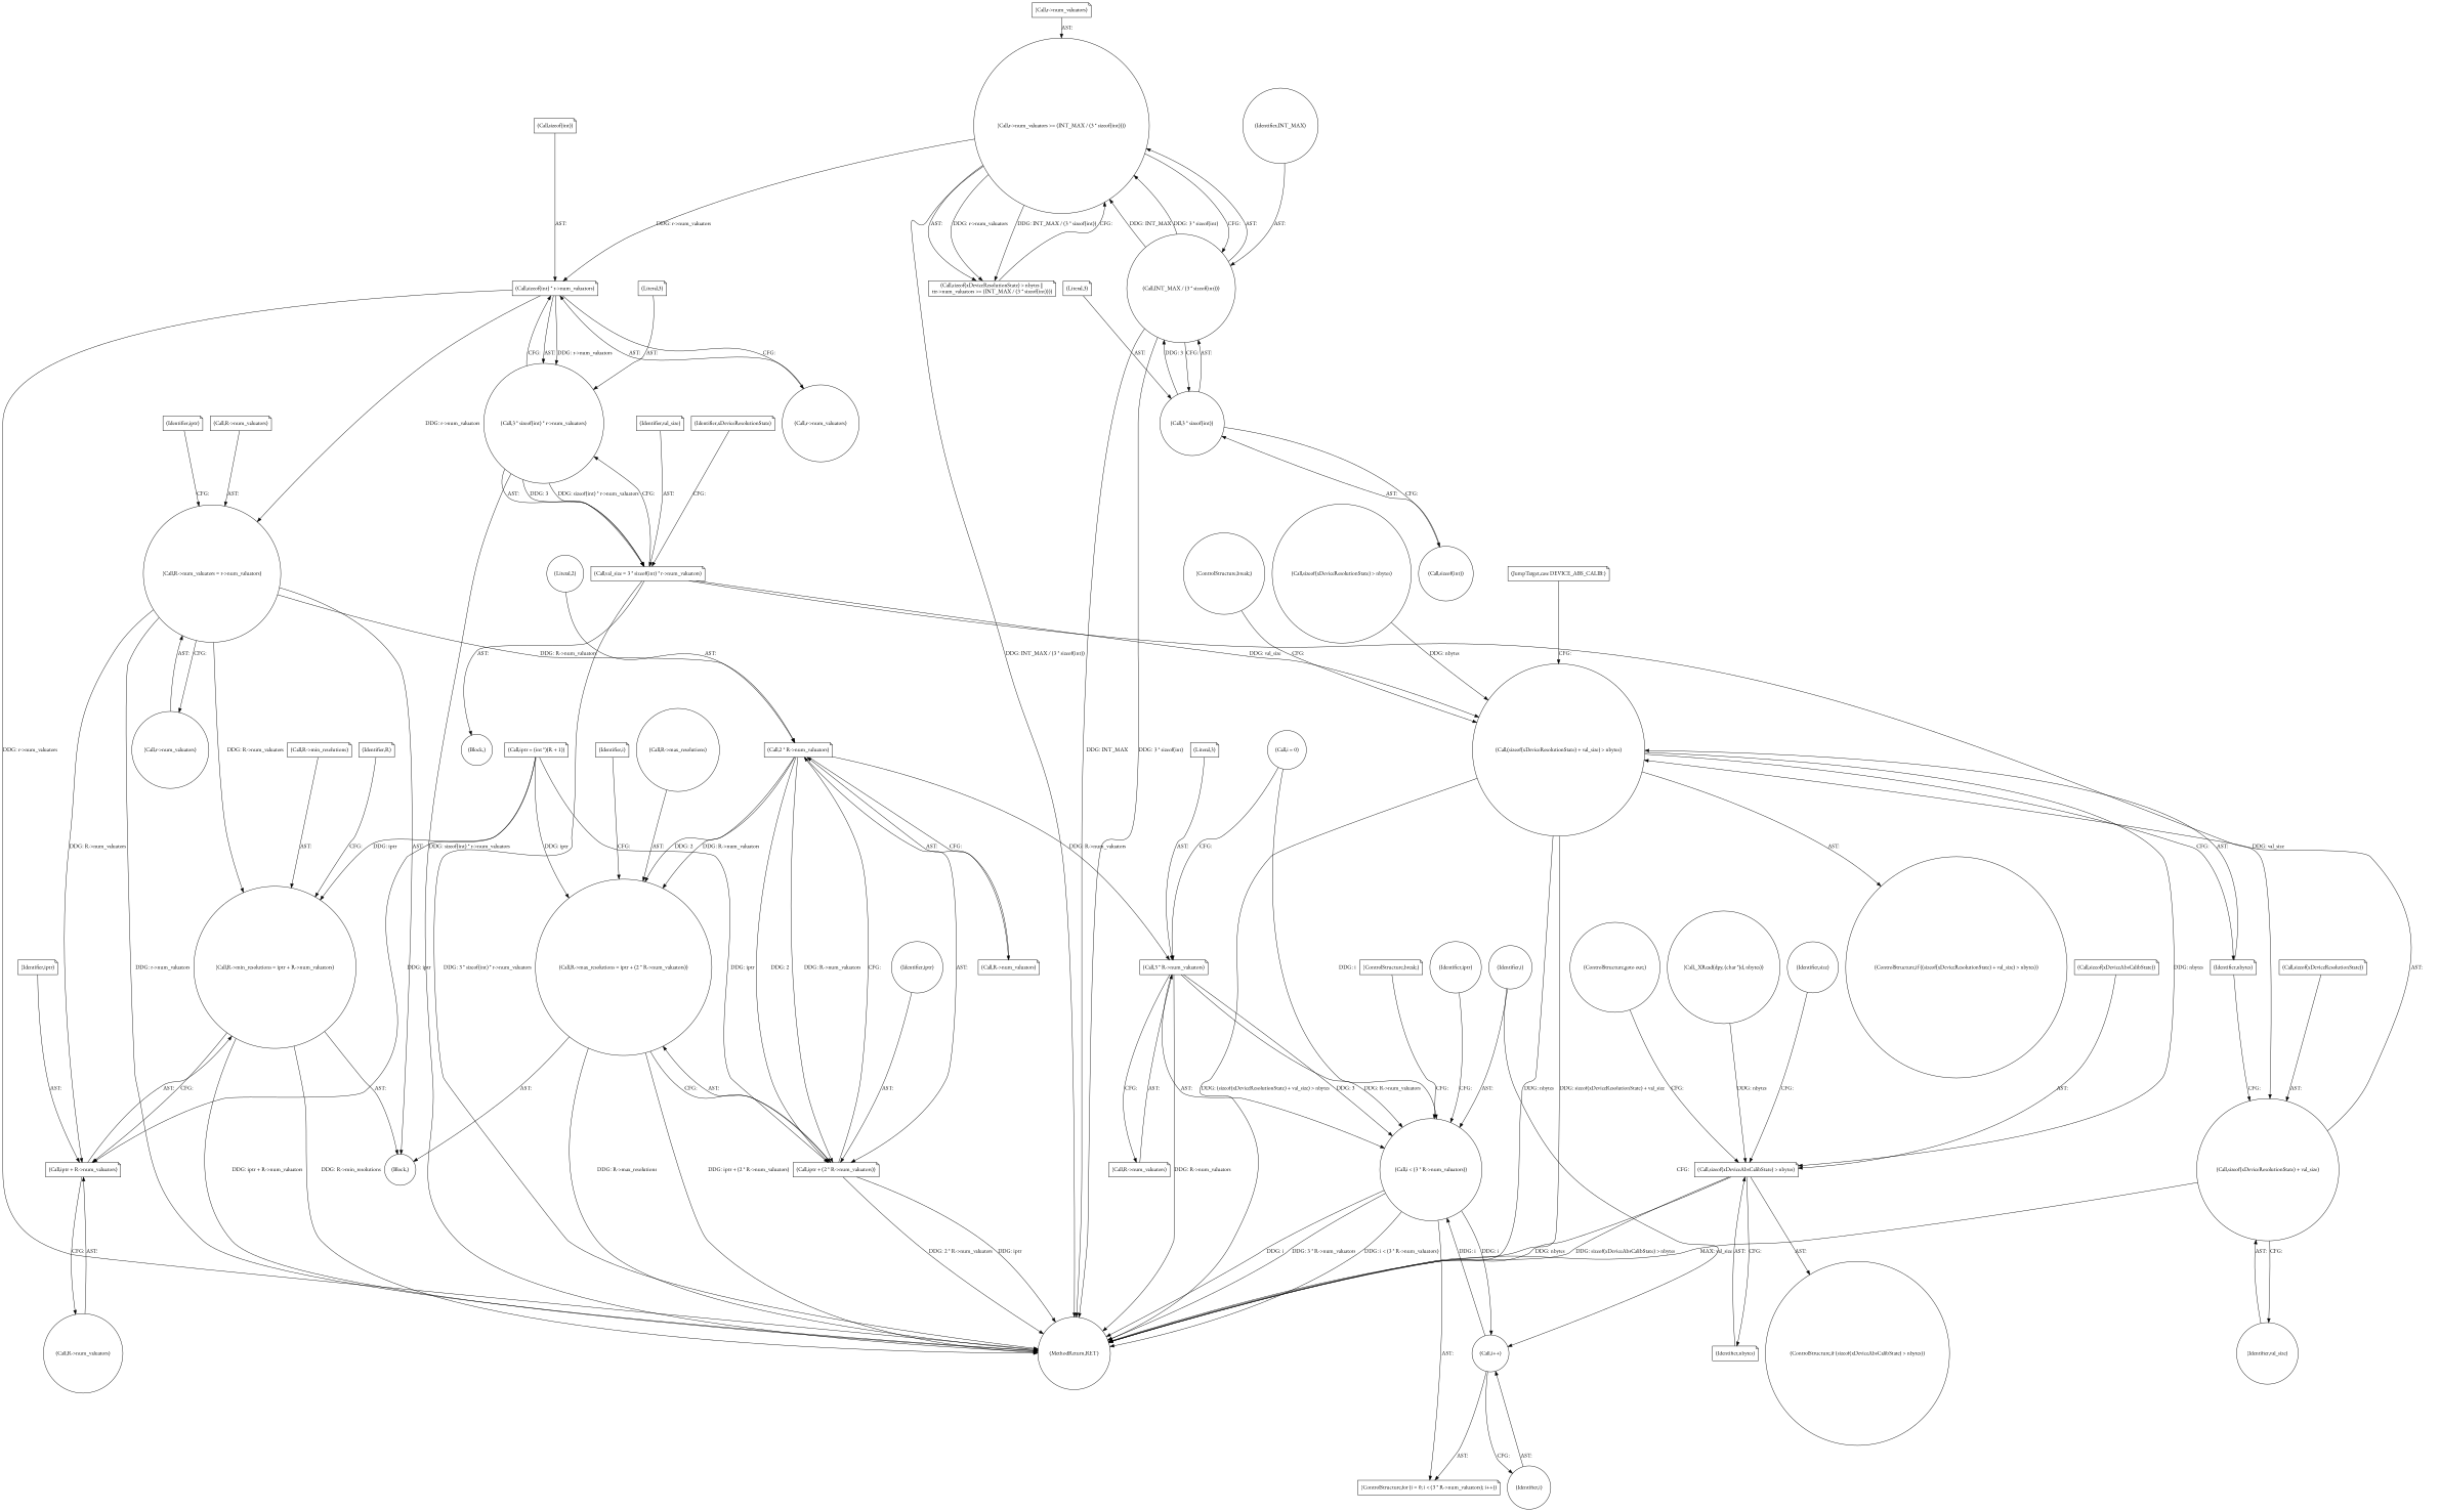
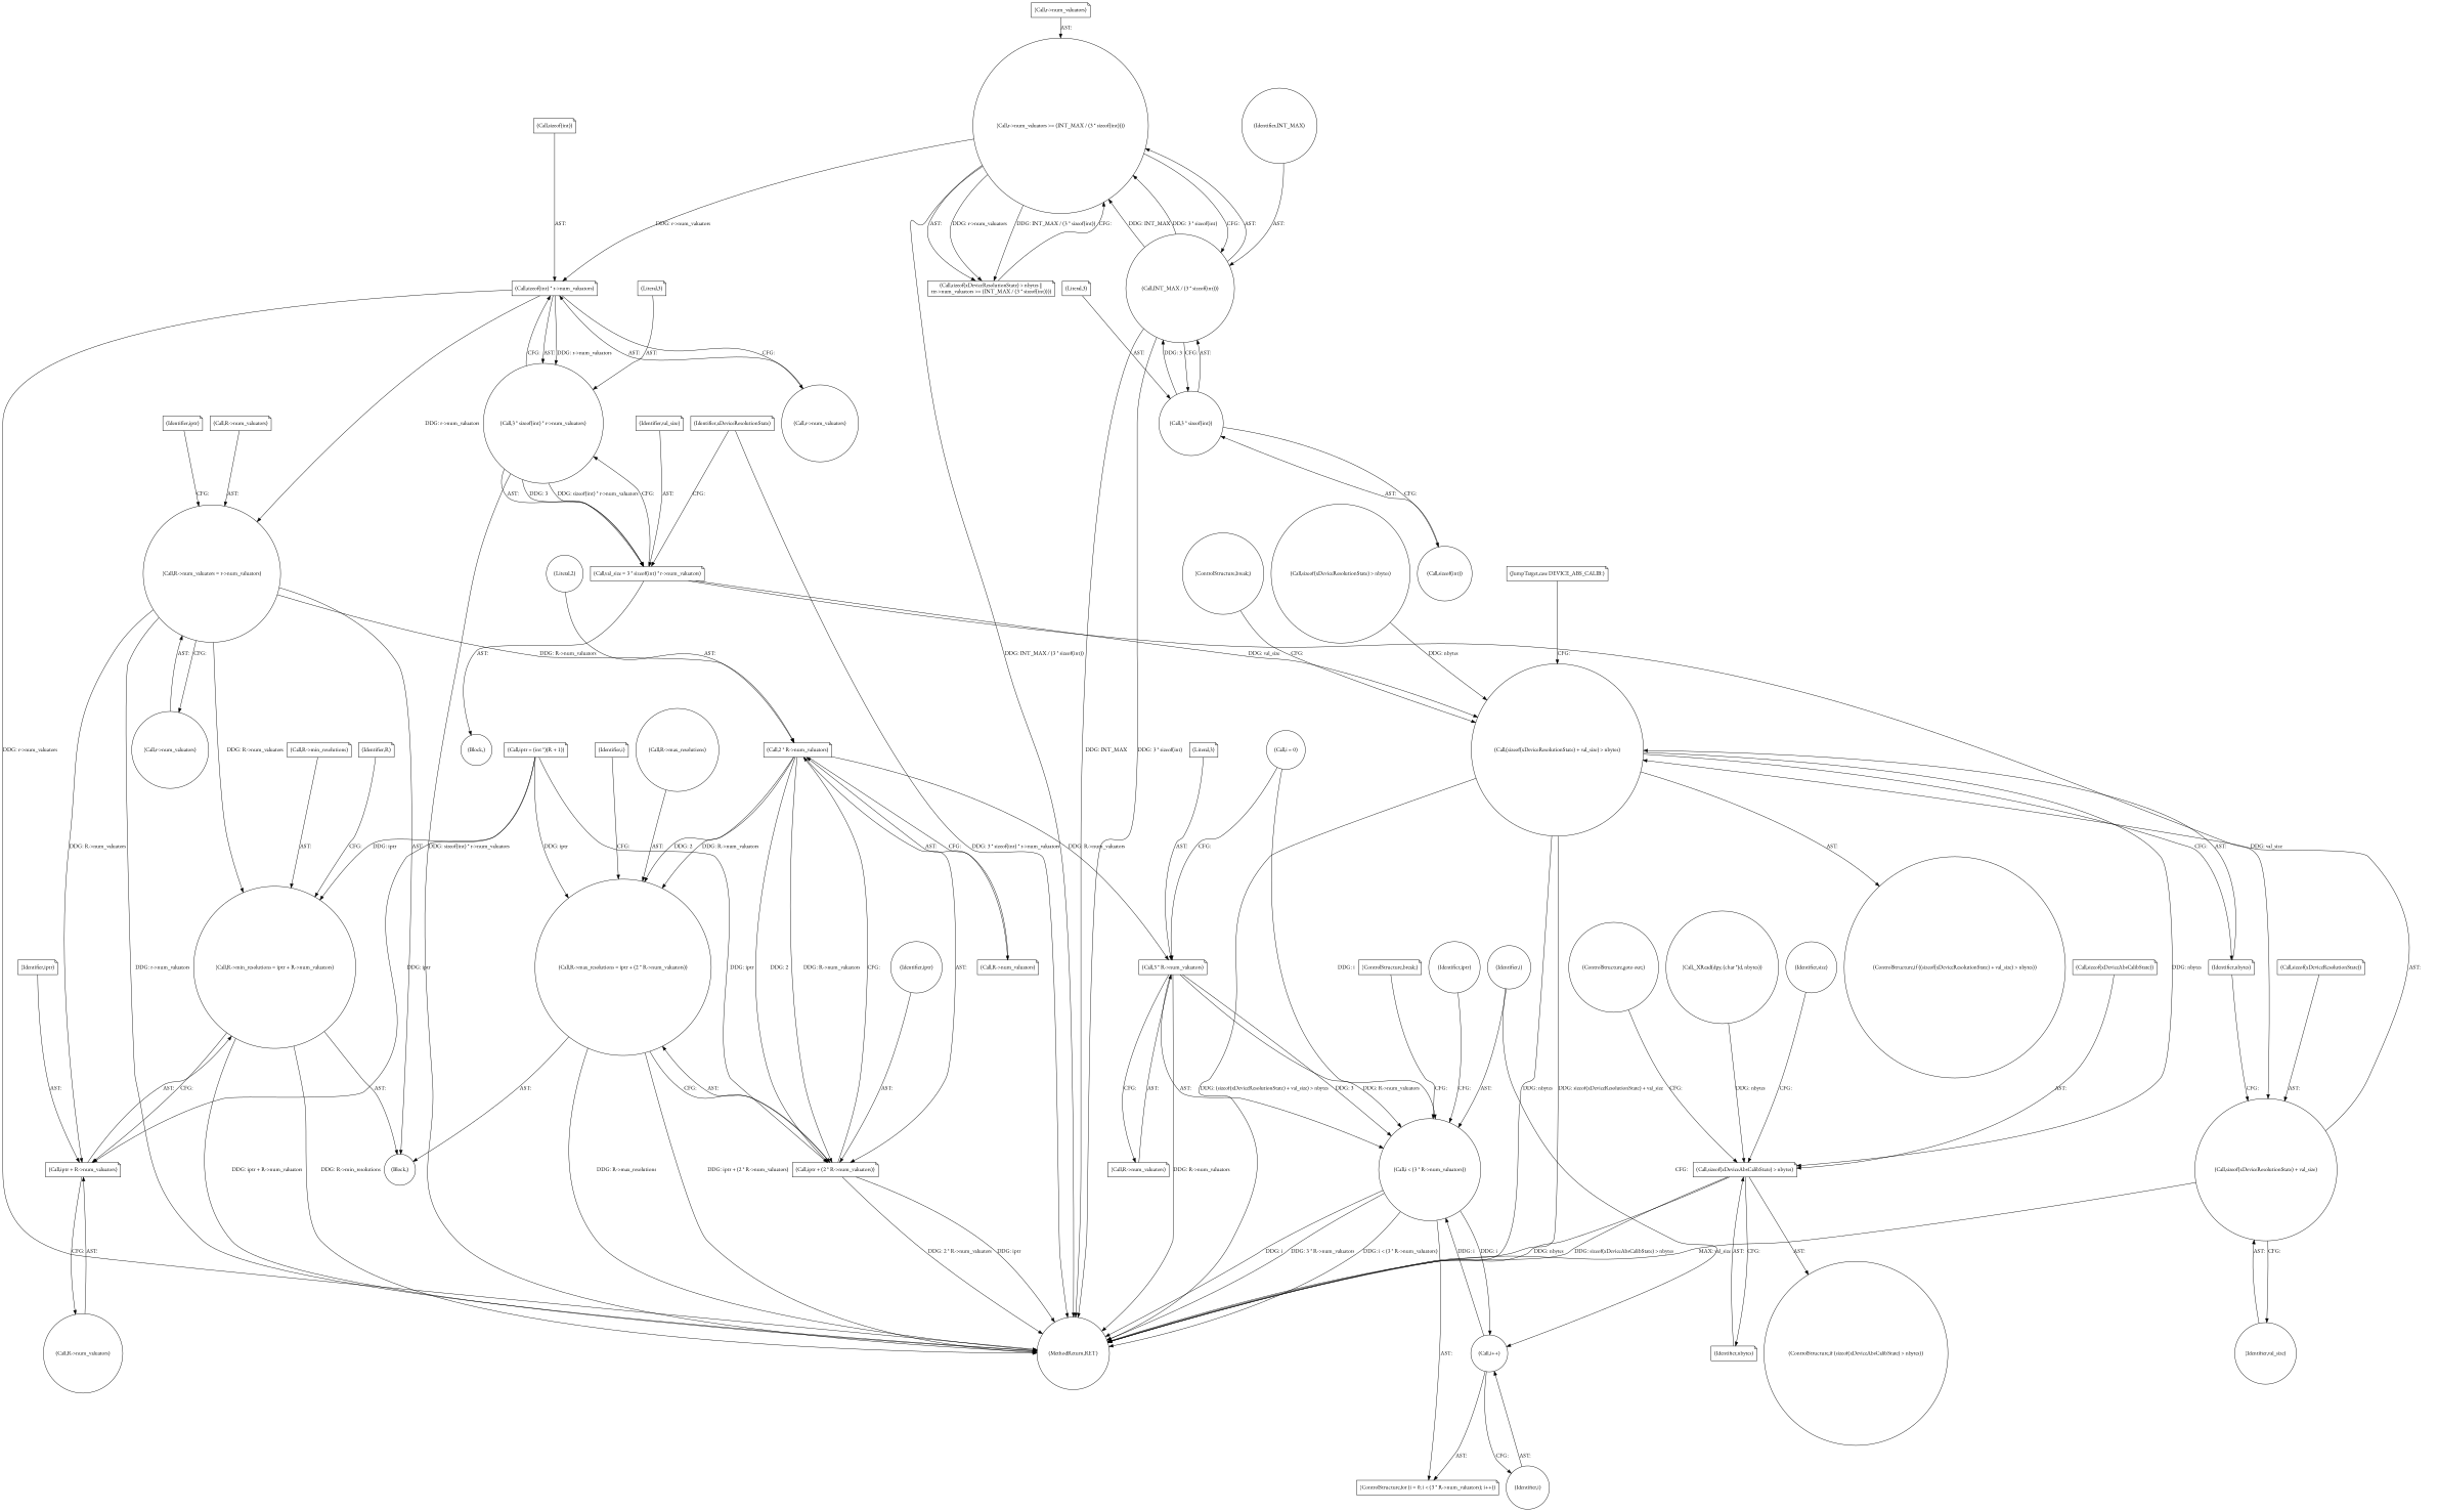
  digraph {
    fontname="EB Garamond"
    node [fontname="EB Garamond" shape=circle]
    edge [fontname="EB Garamond"]
    n1 [label="(Call,sizeof(int) * r->num_valuators)" shape=note]
    n2 [label="(Call,3 * sizeof(int) * r->num_valuators)"]
    n3 [label="(Call,R->num_valuators = r->num_valuators)"]
    n4 [label="(MethodReturn,RET)"]
    n5 [label="(Call,r->num_valuators)"]
    n6 [label="(Call,val_size = 3 * sizeof(int) * r->num_valuators)" shape=note]
    n7 [label="(Call,R->min_resolutions = iptr + R->num_valuators)"]
    n8 [label="(Call,iptr + R->num_valuators)" shape=note]
    n9 [label="(Call,2 * R->num_valuators)" shape=note]
    n10 [label="(Block,)"]
    n11 [label="(Call,r->num_valuators)"]
    n12 [label="(Call,r->num_valuators >= (INT_MAX / (3 * sizeof(int))))"]
    n13 [label="(Call,INT_MAX / (3 * sizeof(int)))"]
    n14 [label="(Call,sizeof(xDeviceResolutionState) > nbytes ||\n\t\tr->num_valuators >= (INT_MAX / (3 * sizeof(int))))" shape=note]
    n15 [label="(Call,3 * sizeof(int))"]
    n16 [label="(Call,sizeof(int))"]
    n17 [label="(Call,(sizeof(xDeviceResolutionState) + val_size) > nbytes)"]
    n18 [label="(Call,sizeof(xDeviceResolutionState) + val_size)"]
    n19 [label="(Block,)"]
    n20 [label="(Call,sizeof(xDeviceAbsCalibState) > nbytes)" shape=note]
    n21 [label="(ControlStructure,if ((sizeof(xDeviceResolutionState) + val_size) > nbytes))"]
    n22 [label="(Identifier,nbytes)" shape=note]
    n23 [label="(Identifier,val_size)"]
    n24 [label="(Identifier,nbytes)" shape=note]
    n25 [label="(ControlStructure,if (sizeof(xDeviceAbsCalibState) > nbytes))"]
    n26 [label="(Call,R->num_valuators)"]
    n27 [label="(Call,R->max_resolutions = iptr + (2 * R->num_valuators))"]
    n28 [label="(Call,iptr + (2 * R->num_valuators))" shape=note]
    n29 [label="(Call,3 * R->num_valuators)" shape=note]
    n30 [label="(Call,R->num_valuators)" shape=note]
    n31 [label="(Call,i < (3 * R->num_valuators))"]
    n32 [label="(Call,R->num_valuators)" shape=note]
    n33 [label="(Call,i++)"]
    n34 [label="(ControlStructure,for (i = 0; i < (3 * R->num_valuators); i++))" shape=note]
    n35 [label="(Identifier,i)"]
    n36 [label="(Call,R->max_resolutions)"]
    n37 [label="(Literal,3)" shape=note]
    n38 [label="(ControlStructure,break;)"]
    n39 [label="(Call,r->num_valuators)" shape=note]
    n40 [label="(Identifier,val_size)" shape=note]
    n41 [label="(Identifier,INT_MAX)"]
    n42 [label="(Identifier,R)" shape=note]
    n43 [label="(Identifier,iptr)" shape=note]
    n44 [label="(Call,iptr = (int *)(R + 1))" shape=note]
    n45 [label="(Identifier,i)" shape=note]
    n46 [label="(Call,sizeof(xDeviceResolutionState) > nbytes)"]
    n47 [label="(ControlStructure,goto out;)"]
    n48 [label="(Identifier,iptr)" shape=note]
    n49 [label="(Literal,3)" shape=note]
    n50 [label="(Call,R->num_valuators)" shape=note]
    n51 [label="(Identifier,iptr)"]
    n52 [label="(JumpTarget,case DEVICE_ABS_CALIB:)" shape=note]
    n53 [label="(Literal,2)"]
    n54 [label="(Call,_XRead(dpy, (char *)d, nbytes))"]
    n55 [label="(Call,sizeof(xDeviceResolutionState))" shape=note]
    n56 [label="(ControlStructure,break;)" shape=note]
    n57 [label="(Identifier,i)"]
    n58 [label="(Identifier,xDeviceResolutionState)" shape=note]
    n59 [label="(Call,R->min_resolutions)" shape=note]
    n60 [label="(Call,sizeof(int))" shape=note]
    n61 [label="(Call,i = 0)"]
    n62 [label="(Literal,3)" shape=note]
    n63 [label="(Identifier,iptr)"]
    n64 [label="(Identifier,size)"]
    n65 [label="(Call,sizeof(xDeviceAbsCalibState))" shape=note]
    n1 -> n2 [label="AST: "]
    n1 -> n2 [label="DDG: r->num_valuators"]
    n1 -> n3 [label="DDG: r->num_valuators"]
    n1 -> n4 [label="DDG: r->num_valuators"]
    n1 -> n5 [label="CFG: "]
    n2 -> n1 [label="CFG: "]
    n2 -> n4 [label="DDG: sizeof(int) * r->num_valuators"]
    n2 -> n6 [label="AST: "]
    n2 -> n6 [label="DDG: 3"]
    n2 -> n6 [label="DDG: sizeof(int) * r->num_valuators"]
    n3 -> n4 [label="DDG: r->num_valuators"]
    n3 -> n7 [label="DDG: R->num_valuators"]
    n3 -> n8 [label="DDG: R->num_valuators"]
    n3 -> n9 [label="DDG: R->num_valuators"]
    n3 -> n10 [label="AST: "]
    n3 -> n11 [label="CFG: "]
    n5 -> n1 [label="AST: "]
    n6 -> n2 [label="CFG: "]
-   n6 -> n4 [label="DDG: 3 * sizeof(int) * r->num_valuators"]
+   n58 -> n4 [label="DDG: 3 * sizeof(int) * r->num_valuators"]
    n6 -> n17 [label="DDG: val_size"]
    n6 -> n18 [label="DDG: val_size"]
    n6 -> n19 [label="AST: "]
    n7 -> n4 [label="DDG: R->min_resolutions"]
    n7 -> n4 [label="DDG: iptr + R->num_valuators"]
    n7 -> n8 [label="CFG: "]
    n7 -> n10 [label="AST: "]
    n8 -> n7 [label="AST: "]
    n8 -> n26 [label="CFG: "]
    n9 -> n27 [label="DDG: 2"]
    n9 -> n27 [label="DDG: R->num_valuators"]
    n9 -> n28 [label="AST: "]
    n9 -> n28 [label="DDG: 2"]
    n9 -> n28 [label="DDG: R->num_valuators"]
    n9 -> n29 [label="DDG: R->num_valuators"]
    n9 -> n30 [label="CFG: "]
    n11 -> n3 [label="AST: "]
    n12 -> n1 [label="DDG: r->num_valuators"]
    n12 -> n4 [label="DDG: INT_MAX / (3 * sizeof(int))"]
    n12 -> n13 [label="CFG: "]
    n12 -> n14 [label="AST: "]
    n12 -> n14 [label="DDG: r->num_valuators"]
    n12 -> n14 [label="DDG: INT_MAX / (3 * sizeof(int))"]
    n13 -> n4 [label="DDG: INT_MAX"]
    n13 -> n4 [label="DDG: 3 * sizeof(int)"]
    n13 -> n12 [label="AST: "]
    n13 -> n12 [label="DDG: INT_MAX"]
    n13 -> n12 [label="DDG: 3 * sizeof(int)"]
    n13 -> n15 [label="CFG: "]
    n14 -> n12 [label="CFG: "]
    n15 -> n13 [label="AST: "]
    n15 -> n13 [label="DDG: 3"]
    n15 -> n16 [label="CFG: "]
    n16 -> n15 [label="AST: "]
    n17 -> n4 [label="DDG: (sizeof(xDeviceResolutionState) + val_size) > nbytes"]
    n17 -> n4 [label="DDG: nbytes"]
    n17 -> n4 [label="DDG: sizeof(xDeviceResolutionState) + val_size"]
    n17 -> n20 [label="DDG: nbytes"]
    n17 -> n21 [label="AST: "]
    n17 -> n22 [label="CFG: "]
    n18 -> n4 [label="MAX: val_size"]
    n18 -> n17 [label="AST: "]
    n18 -> n23 [label="CFG: "]
    n20 -> n4 [label="DDG: sizeof(xDeviceAbsCalibState) > nbytes"]
    n20 -> n4 [label="DDG: nbytes"]
    n20 -> n24 [label="CFG: "]
    n20 -> n25 [label="AST: "]
    n22 -> n17 [label="AST: "]
    n22 -> n18 [label="CFG: "]
    n23 -> n18 [label="AST: "]
    n24 -> n20 [label="AST: "]
    n26 -> n8 [label="AST: "]
    n27 -> n4 [label="DDG: iptr + (2 * R->num_valuators)"]
    n27 -> n4 [label="DDG: R->max_resolutions"]
    n27 -> n10 [label="AST: "]
    n27 -> n28 [label="CFG: "]
    n28 -> n4 [label="DDG: 2 * R->num_valuators"]
    n28 -> n4 [label="DDG: iptr"]
    n28 -> n9 [label="CFG: "]
    n28 -> n27 [label="AST: "]
    n29 -> n4 [label="DDG: R->num_valuators"]
    n29 -> n31 [label="AST: "]
    n29 -> n31 [label="DDG: 3"]
    n29 -> n31 [label="DDG: R->num_valuators"]
    n29 -> n32 [label="CFG: "]
    n30 -> n9 [label="AST: "]
    n31 -> n4 [label="DDG: i < (3 * R->num_valuators)"]
    n31 -> n4 [label="DDG: i"]
    n31 -> n4 [label="DDG: 3 * R->num_valuators"]
    n31 -> n33 [label="DDG: i"]
    n31 -> n34 [label="AST: "]
    n32 -> n29 [label="AST: "]
    n33 -> n31 [label="DDG: i"]
    n33 -> n34 [label="AST: "]
    n33 -> n35 [label="CFG: "]
    n35 -> n33 [label="AST: "]
    n36 -> n27 [label="AST: "]
    n37 -> n2 [label="AST: "]
    n38 -> n17 [label="CFG: "]
    n39 -> n12 [label="AST: "]
    n40 -> n6 [label="AST: "]
    n41 -> n13 [label="AST: "]
    n42 -> n7 [label="CFG: "]
    n43 -> n3 [label="CFG: "]
    n44 -> n7 [label="DDG: iptr"]
    n44 -> n8 [label="DDG: iptr"]
    n44 -> n27 [label="DDG: iptr"]
    n44 -> n28 [label="DDG: iptr"]
    n45 -> n27 [label="CFG: "]
    n46 -> n17 [label="DDG: nbytes"]
    n47 -> n20 [label="CFG: "]
    n48 -> n8 [label="AST: "]
    n49 -> n29 [label="AST: "]
    n50 -> n3 [label="AST: "]
    n51 -> n28 [label="AST: "]
    n52 -> n17 [label="CFG: "]
    n53 -> n9 [label="AST: "]
    n54 -> n20 [label="DDG: nbytes"]
    n55 -> n18 [label="AST: "]
    n56 -> n31 [label="CFG: "]
    n57 -> n31 [label="AST: "]
    n57 -> n33 [label="CFG: "]
    n58 -> n6 [label="CFG: "]
    n59 -> n7 [label="AST: "]
    n60 -> n1 [label="AST: "]
    n61 -> n29 [label="CFG: "]
    n61 -> n31 [label="DDG: i"]
    n62 -> n15 [label="AST: "]
    n63 -> n31 [label="CFG: "]
    n64 -> n20 [label="CFG: "]
    n65 -> n20 [label="AST: "]
  }
